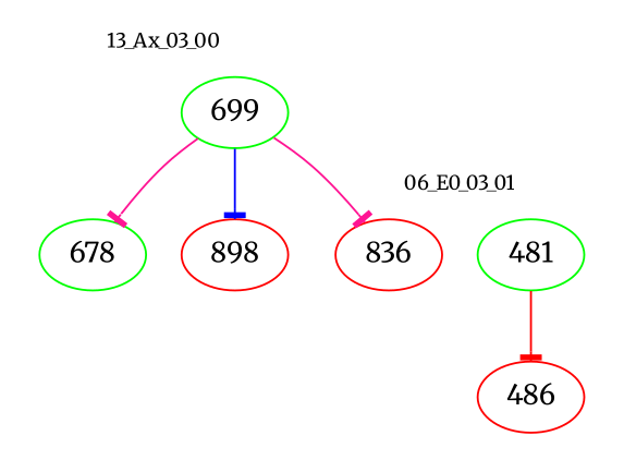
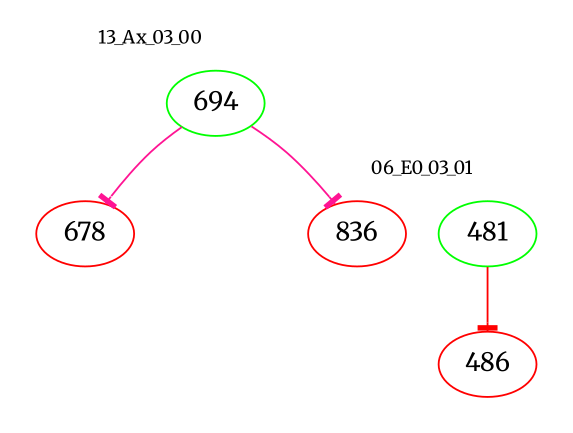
  digraph {
    fontname=Merriweather
    node [color=green fontname=Merriweather]
    edge [arrowhead=tee color=deeppink fontname=Merriweather]
-   n1 [label=699]
-   n2 [label=678]
-   n3 [color=red label=898]
+   n1 [label=694]
+   n2 [color=red label=678]
    n4 [label=481]
    n5 [color=red label=486]
    n6 [color=red label=836]
    subgraph cluster_1 {
      color=white
      fontsize=10
      label="13_Ax_03_00"
      n1
      n2
-     n3
    }
    subgraph cluster_2 {
      color=white
      fontsize=10
      label="06_E0_03_01"
      n4
      n5
      n6
    }
    n1 -> n2
-   n1 -> n3 [color=blue]
    n1 -> n6
    n4 -> n5 [color=red]
  }
